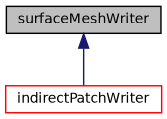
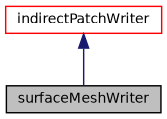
  digraph {
    node [fontname=Helvetica fontsize=10 shape=record]
    n1 [color=black fillcolor=grey75 fontcolor=black height=0.2 label=surfaceMeshWriter style=filled width=0.4]
    n2 [color=red height=0.2 label=indirectPatchWriter width=0.4]
-   n1 -> n2 [color=midnightblue dir=back fontname=Helvetica fontsize=10 labelfontname=Helvetica labelfontsize=10 style=solid]
+   n2 -> n1 [color=midnightblue dir=back fontname=Helvetica fontsize=10 labelfontname=Helvetica labelfontsize=10 style=solid]
  }
